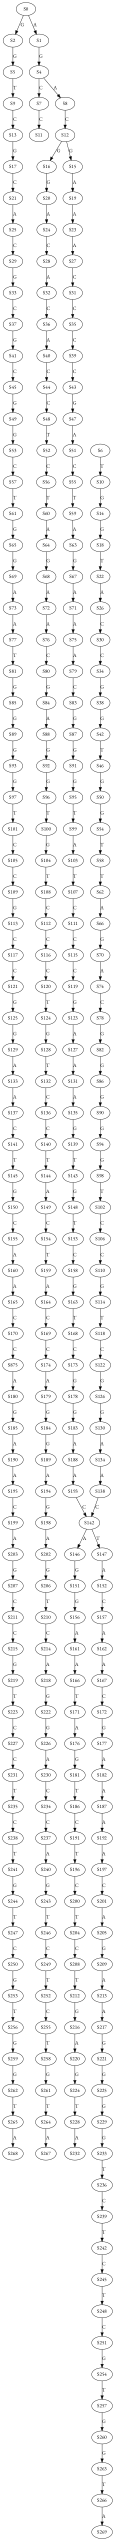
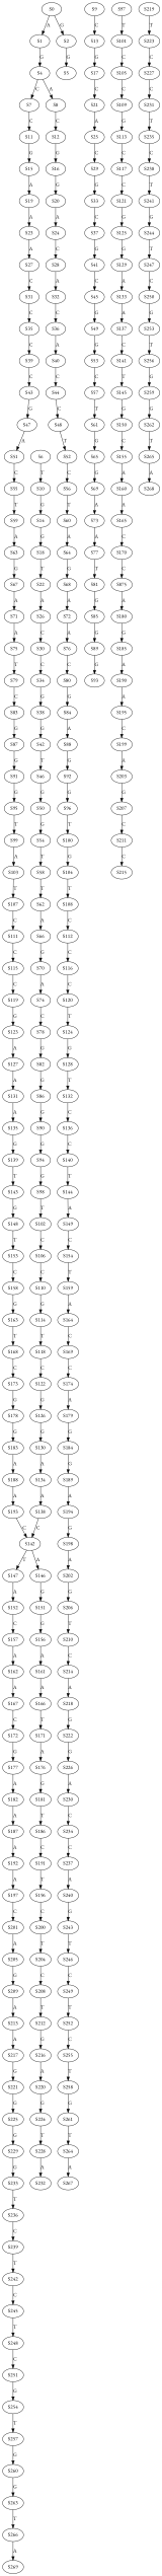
  strict digraph {
    fontname="EB Garamond"
    node [fontname="EB Garamond"]
    edge [fontname="EB Garamond"]
    S0
    S1
    S2
    S4
    S5
    S7
    S8
    S9
    S6
    S10
    S11
    S12
    S13
    S14
    S15
    S16
    S17
    S18
    S19
    S20
    S21
    S22
    S23
    S24
    S25
    S26
    S27
    S28
    S29
    S30
    S31
    S32
    S33
    S34
    S35
    S36
    S37
    S38
    S39
    S40
    S41
    S42
    S43
    S44
    S45
    S46
    S47
    S48
    S49
    S50
    S51
    S52
    S53
    S54
    S55
    S56
    S57
    S58
    S59
    S60
    S61
    S62
    S63
    S64
    S65
    S66
    S67
    S68
    S69
    S70
    S71
    S72
    S73
    S74
    S75
    S76
    S77
    S78
    S79
    S80
    S81
    S82
    S83
    S84
    S85
    S86
    S87
    S88
    S89
    S90
    S91
    S92
    S93
    S94
    S95
    S96
    S97
    S98
    S99
    S100
    S101
    S102
    S103
    S104
    S105
    S106
    S107
    S108
    S109
    S110
    S111
    S112
    S113
    S114
    S115
    S116
    S117
    S118
    S119
    S120
    S121
    S122
    S123
    S124
    S125
    S126
    S127
    S128
    S129
    S130
    S131
    S132
    S133
    S134
    S135
    S136
    S137
    S138
    S139
    S140
    S141
    S142
    S143
    S144
    S145
    S146
    S147
    S148
    S149
    S150
    S151
    S152
    S153
    S154
    S155
    S156
    S157
    S158
    S159
    S160
    S161
    S162
    S163
    S164
    S165
    S166
    S167
    S168
    S169
    S170
    S171
    S172
    S173
    S174
    n175 [label=S875]
    S176
    S177
    S178
    S179
    S180
    S181
    S182
    S183
    S184
    S185
    S186
    S187
    S188
    S189
    S190
    S191
    S192
    S193
    S194
    S195
    S196
    S197
    S198
    S199
    S200
    S201
    S202
    S203
    S204
    S205
    S206
    S207
    S208
    S209
    S210
    S211
    S212
    S213
    S214
    S215
    S216
    S217
    S218
    S219
    S220
    S221
    S222
    S223
    S224
    S225
    S226
    S227
    S228
    S229
    S230
    S231
    S232
    S233
    S234
    S235
    S236
    S237
    S238
    S239
    S240
    S241
    S242
    S243
    S244
    S245
    S246
    S247
    S248
    S249
    S250
    S251
    S252
    S253
    S254
    S255
    S256
    S257
    S258
    S259
    S260
    S261
    S262
    S263
    S264
    S265
    S266
    S267
    S268
    S269
    S0 -> S1 [label=A]
    S0 -> S2 [label=G]
    S1 -> S4 [label=G]
    S2 -> S5 [label=G]
    S4 -> S7 [label=C]
    S4 -> S8 [label=A]
-   S5 -> S9 [label=T]
    S7 -> S11 [label=C]
    S8 -> S12 [label=C]
    S9 -> S13 [label=C]
    S6 -> S10 [label=T]
    S10 -> S14 [label=G]
-   S12 -> S15 [label=G]
+   S11 -> S15 [label=G]
    S12 -> S16 [label=G]
    S13 -> S17 [label=G]
    S14 -> S18 [label=G]
    S15 -> S19 [label=A]
    S16 -> S20 [label=G]
    S17 -> S21 [label=C]
    S18 -> S22 [label=T]
    S19 -> S23 [label=A]
    S20 -> S24 [label=A]
    S21 -> S25 [label=A]
    S22 -> S26 [label=A]
    S23 -> S27 [label=A]
    S24 -> S28 [label=C]
    S25 -> S29 [label=C]
    S26 -> S30 [label=C]
    S27 -> S31 [label=C]
    S28 -> S32 [label=A]
    S29 -> S33 [label=G]
    S30 -> S34 [label=C]
    S31 -> S35 [label=C]
    S32 -> S36 [label=C]
    S33 -> S37 [label=C]
    S34 -> S38 [label=G]
    S35 -> S39 [label=C]
    S36 -> S40 [label=A]
    S37 -> S41 [label=G]
    S38 -> S42 [label=G]
    S39 -> S43 [label=C]
    S40 -> S44 [label=C]
    S41 -> S45 [label=C]
    S42 -> S46 [label=T]
    S43 -> S47 [label=G]
    S44 -> S48 [label=C]
    S45 -> S49 [label=G]
    S46 -> S50 [label=G]
    S47 -> S51 [label=A]
    S48 -> S52 [label=T]
    S49 -> S53 [label=G]
    S50 -> S54 [label=G]
    S51 -> S55 [label=C]
    S52 -> S56 [label=C]
    S53 -> S57 [label=C]
    S54 -> S58 [label=T]
    S55 -> S59 [label=T]
    S56 -> S60 [label=T]
    S57 -> S61 [label=T]
    S58 -> S62 [label=T]
    S59 -> S63 [label=A]
    S60 -> S64 [label=A]
    S61 -> S65 [label=G]
    S62 -> S66 [label=A]
    S63 -> S67 [label=G]
    S64 -> S68 [label=G]
    S65 -> S69 [label=G]
    S66 -> S70 [label=G]
    S67 -> S71 [label=A]
    S68 -> S72 [label=A]
    S69 -> S73 [label=A]
    S70 -> S74 [label=A]
    S71 -> S75 [label=A]
    S72 -> S76 [label=A]
    S73 -> S77 [label=A]
    S74 -> S78 [label=C]
-   S75 -> S79 [label=A]
+   S75 -> S79 [label=T]
    S76 -> S80 [label=C]
    S77 -> S81 [label=T]
    S78 -> S82 [label=G]
    S79 -> S83 [label=C]
    S80 -> S84 [label=G]
    S81 -> S85 [label=G]
    S82 -> S86 [label=G]
    S83 -> S87 [label=G]
    S84 -> S88 [label=A]
    S85 -> S89 [label=G]
    S86 -> S90 [label=G]
    S87 -> S91 [label=G]
    S88 -> S92 [label=G]
    S89 -> S93 [label=G]
    S90 -> S94 [label=G]
    S91 -> S95 [label=G]
    S92 -> S96 [label=G]
-   S93 -> S97 [label=G]
    S94 -> S98 [label=G]
    S95 -> S99 [label=T]
    S96 -> S100 [label=T]
    S97 -> S101 [label=T]
    S98 -> S102 [label=T]
    S99 -> S103 [label=A]
    S100 -> S104 [label=G]
    S101 -> S105 [label=C]
    S102 -> S106 [label=C]
    S103 -> S107 [label=T]
    S104 -> S108 [label=T]
    S105 -> S109 [label=C]
    S106 -> S110 [label=C]
    S107 -> S111 [label=C]
    S108 -> S112 [label=C]
    S109 -> S113 [label=G]
    S110 -> S114 [label=G]
    S111 -> S115 [label=C]
    S112 -> S116 [label=C]
    S113 -> S117 [label=C]
    S114 -> S118 [label=T]
    S115 -> S119 [label=C]
    S116 -> S120 [label=C]
    S117 -> S121 [label=C]
    S118 -> S122 [label=C]
    S119 -> S123 [label=G]
    S120 -> S124 [label=T]
    S121 -> S125 [label=G]
    S122 -> S126 [label=G]
    S123 -> S127 [label=A]
    S124 -> S128 [label=G]
    S125 -> S129 [label=G]
    S126 -> S130 [label=G]
    S127 -> S131 [label=A]
    S128 -> S132 [label=T]
    S129 -> S133 [label=A]
    S130 -> S134 [label=A]
    S131 -> S135 [label=A]
    S132 -> S136 [label=C]
    S133 -> S137 [label=A]
    S134 -> S138 [label=A]
    S135 -> S139 [label=G]
    S136 -> S140 [label=C]
    S137 -> S141 [label=C]
    S138 -> S142 [label=C]
    S139 -> S143 [label=T]
    S140 -> S144 [label=T]
    S141 -> S145 [label=T]
    S142 -> S146 [label=A]
    S142 -> S147 [label=T]
    S143 -> S148 [label=G]
    S144 -> S149 [label=A]
    S145 -> S150 [label=G]
    S146 -> S151 [label=G]
    S147 -> S152 [label=A]
    S148 -> S153 [label=T]
    S149 -> S154 [label=C]
    S150 -> S155 [label=C]
    S151 -> S156 [label=G]
    S152 -> S157 [label=C]
    S153 -> S158 [label=C]
    S154 -> S159 [label=T]
    S155 -> S160 [label=A]
    S156 -> S161 [label=A]
    S157 -> S162 [label=A]
    S158 -> S163 [label=G]
    S159 -> S164 [label=A]
    S160 -> S165 [label=A]
    S161 -> S166 [label=A]
    S162 -> S167 [label=A]
    S163 -> S168 [label=T]
    S164 -> S169 [label=C]
    S165 -> S170 [label=C]
    S166 -> S171 [label=T]
    S167 -> S172 [label=C]
    S168 -> S173 [label=C]
    S169 -> S174 [label=C]
    S170 -> n175 [label=C]
    S171 -> S176 [label=A]
    S172 -> S177 [label=G]
    S173 -> S178 [label=G]
    S174 -> S179 [label=A]
    n175 -> S180 [label=A]
    S176 -> S181 [label=G]
    S177 -> S182 [label=A]
    S178 -> S183 [label=G]
    S179 -> S184 [label=G]
    S180 -> S185 [label=G]
    S181 -> S186 [label=T]
    S182 -> S187 [label=A]
    S183 -> S188 [label=A]
    S184 -> S189 [label=G]
    S185 -> S190 [label=A]
    S186 -> S191 [label=C]
    S187 -> S192 [label=A]
    S188 -> S193 [label=A]
    S189 -> S194 [label=A]
    S190 -> S195 [label=A]
    S191 -> S196 [label=T]
    S192 -> S197 [label=A]
    S193 -> S142 [label=C]
    S194 -> S198 [label=G]
    S195 -> S199 [label=C]
    S196 -> S200 [label=C]
    S197 -> S201 [label=C]
    S198 -> S202 [label=A]
    S199 -> S203 [label=A]
    S200 -> S204 [label=T]
    S201 -> S205 [label=A]
    S202 -> S206 [label=G]
    S203 -> S207 [label=G]
    S204 -> S208 [label=C]
    S205 -> S209 [label=G]
    S206 -> S210 [label=T]
    S207 -> S211 [label=C]
    S208 -> S212 [label=T]
    S209 -> S213 [label=A]
    S210 -> S214 [label=C]
    S211 -> S215 [label=C]
    S212 -> S216 [label=G]
    S213 -> S217 [label=A]
    S214 -> S218 [label=A]
-   S215 -> S219 [label=G]
    S216 -> S220 [label=A]
    S217 -> S221 [label=G]
    S218 -> S222 [label=G]
    S219 -> S223 [label=T]
    S220 -> S224 [label=G]
    S221 -> S225 [label=G]
    S222 -> S226 [label=G]
    S223 -> S227 [label=C]
    S224 -> S228 [label=T]
    S225 -> S229 [label=G]
    S226 -> S230 [label=A]
    S227 -> S231 [label=C]
    S228 -> S232 [label=A]
    S229 -> S233 [label=G]
    S230 -> S234 [label=C]
    S231 -> S235 [label=T]
    S233 -> S236 [label=T]
    S234 -> S237 [label=C]
    S235 -> S238 [label=C]
    S236 -> S239 [label=C]
    S237 -> S240 [label=A]
    S238 -> S241 [label=T]
    S239 -> S242 [label=T]
    S240 -> S243 [label=G]
    S241 -> S244 [label=G]
    S242 -> S245 [label=C]
    S243 -> S246 [label=T]
    S244 -> S247 [label=T]
    S245 -> S248 [label=T]
    S246 -> S249 [label=C]
    S247 -> S250 [label=C]
    S248 -> S251 [label=C]
    S249 -> S252 [label=T]
    S250 -> S253 [label=G]
    S251 -> S254 [label=G]
    S252 -> S255 [label=C]
    S253 -> S256 [label=T]
    S254 -> S257 [label=T]
    S255 -> S258 [label=T]
    S256 -> S259 [label=G]
    S257 -> S260 [label=G]
    S258 -> S261 [label=G]
    S259 -> S262 [label=G]
    S260 -> S263 [label=G]
    S261 -> S264 [label=T]
    S262 -> S265 [label=T]
    S263 -> S266 [label=T]
    S264 -> S267 [label=A]
    S265 -> S268 [label=A]
    S266 -> S269 [label=A]
  }
